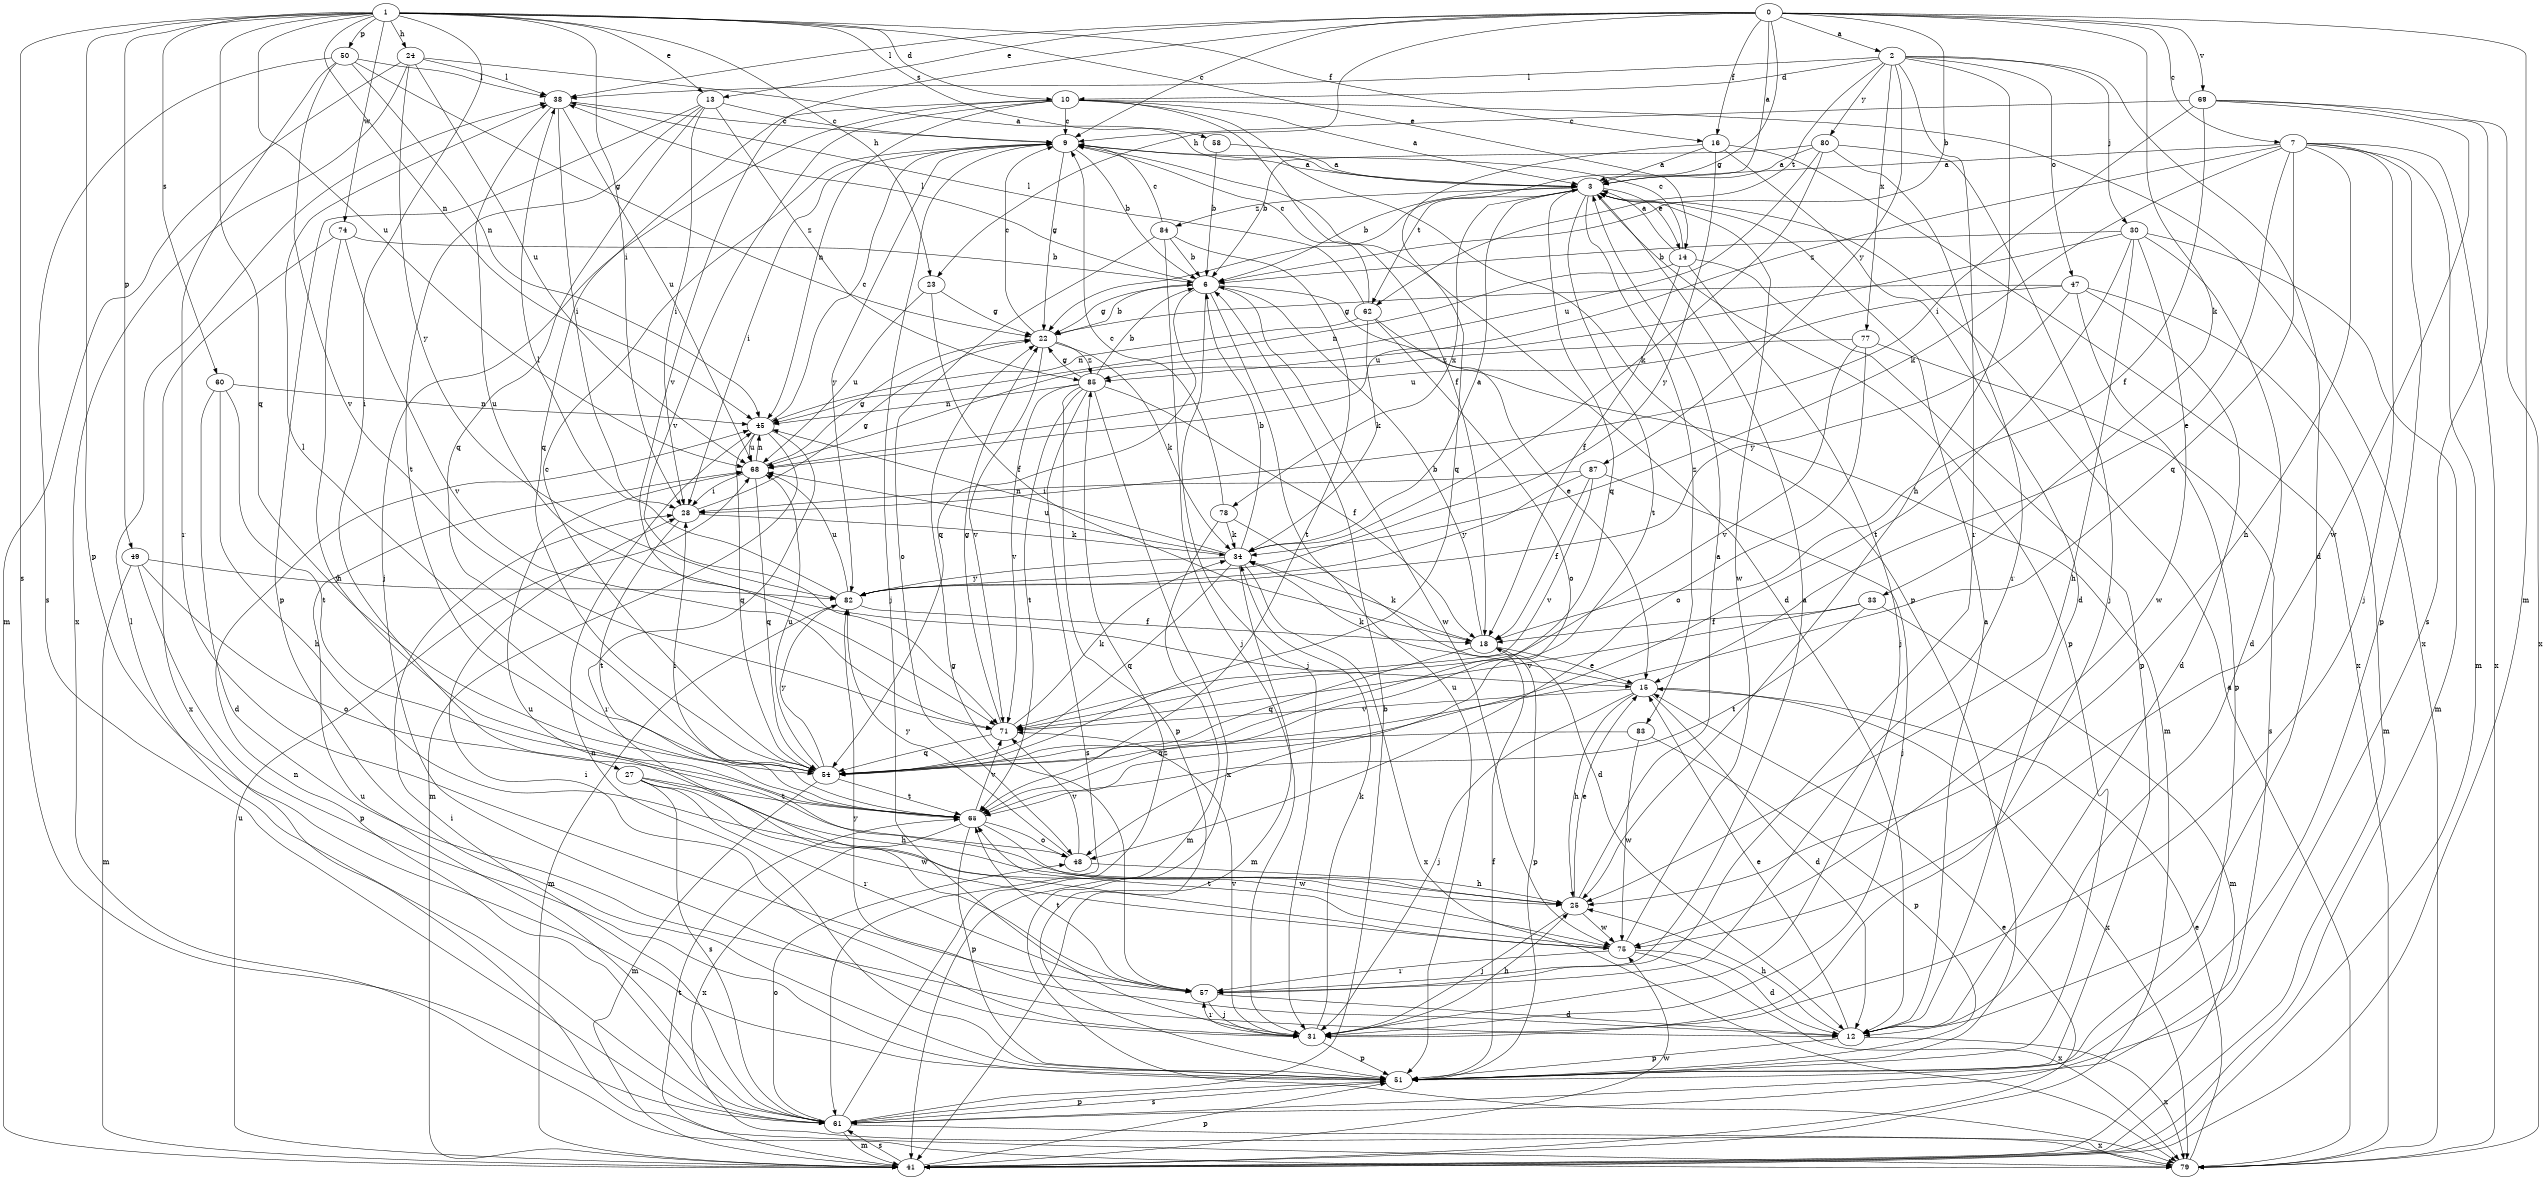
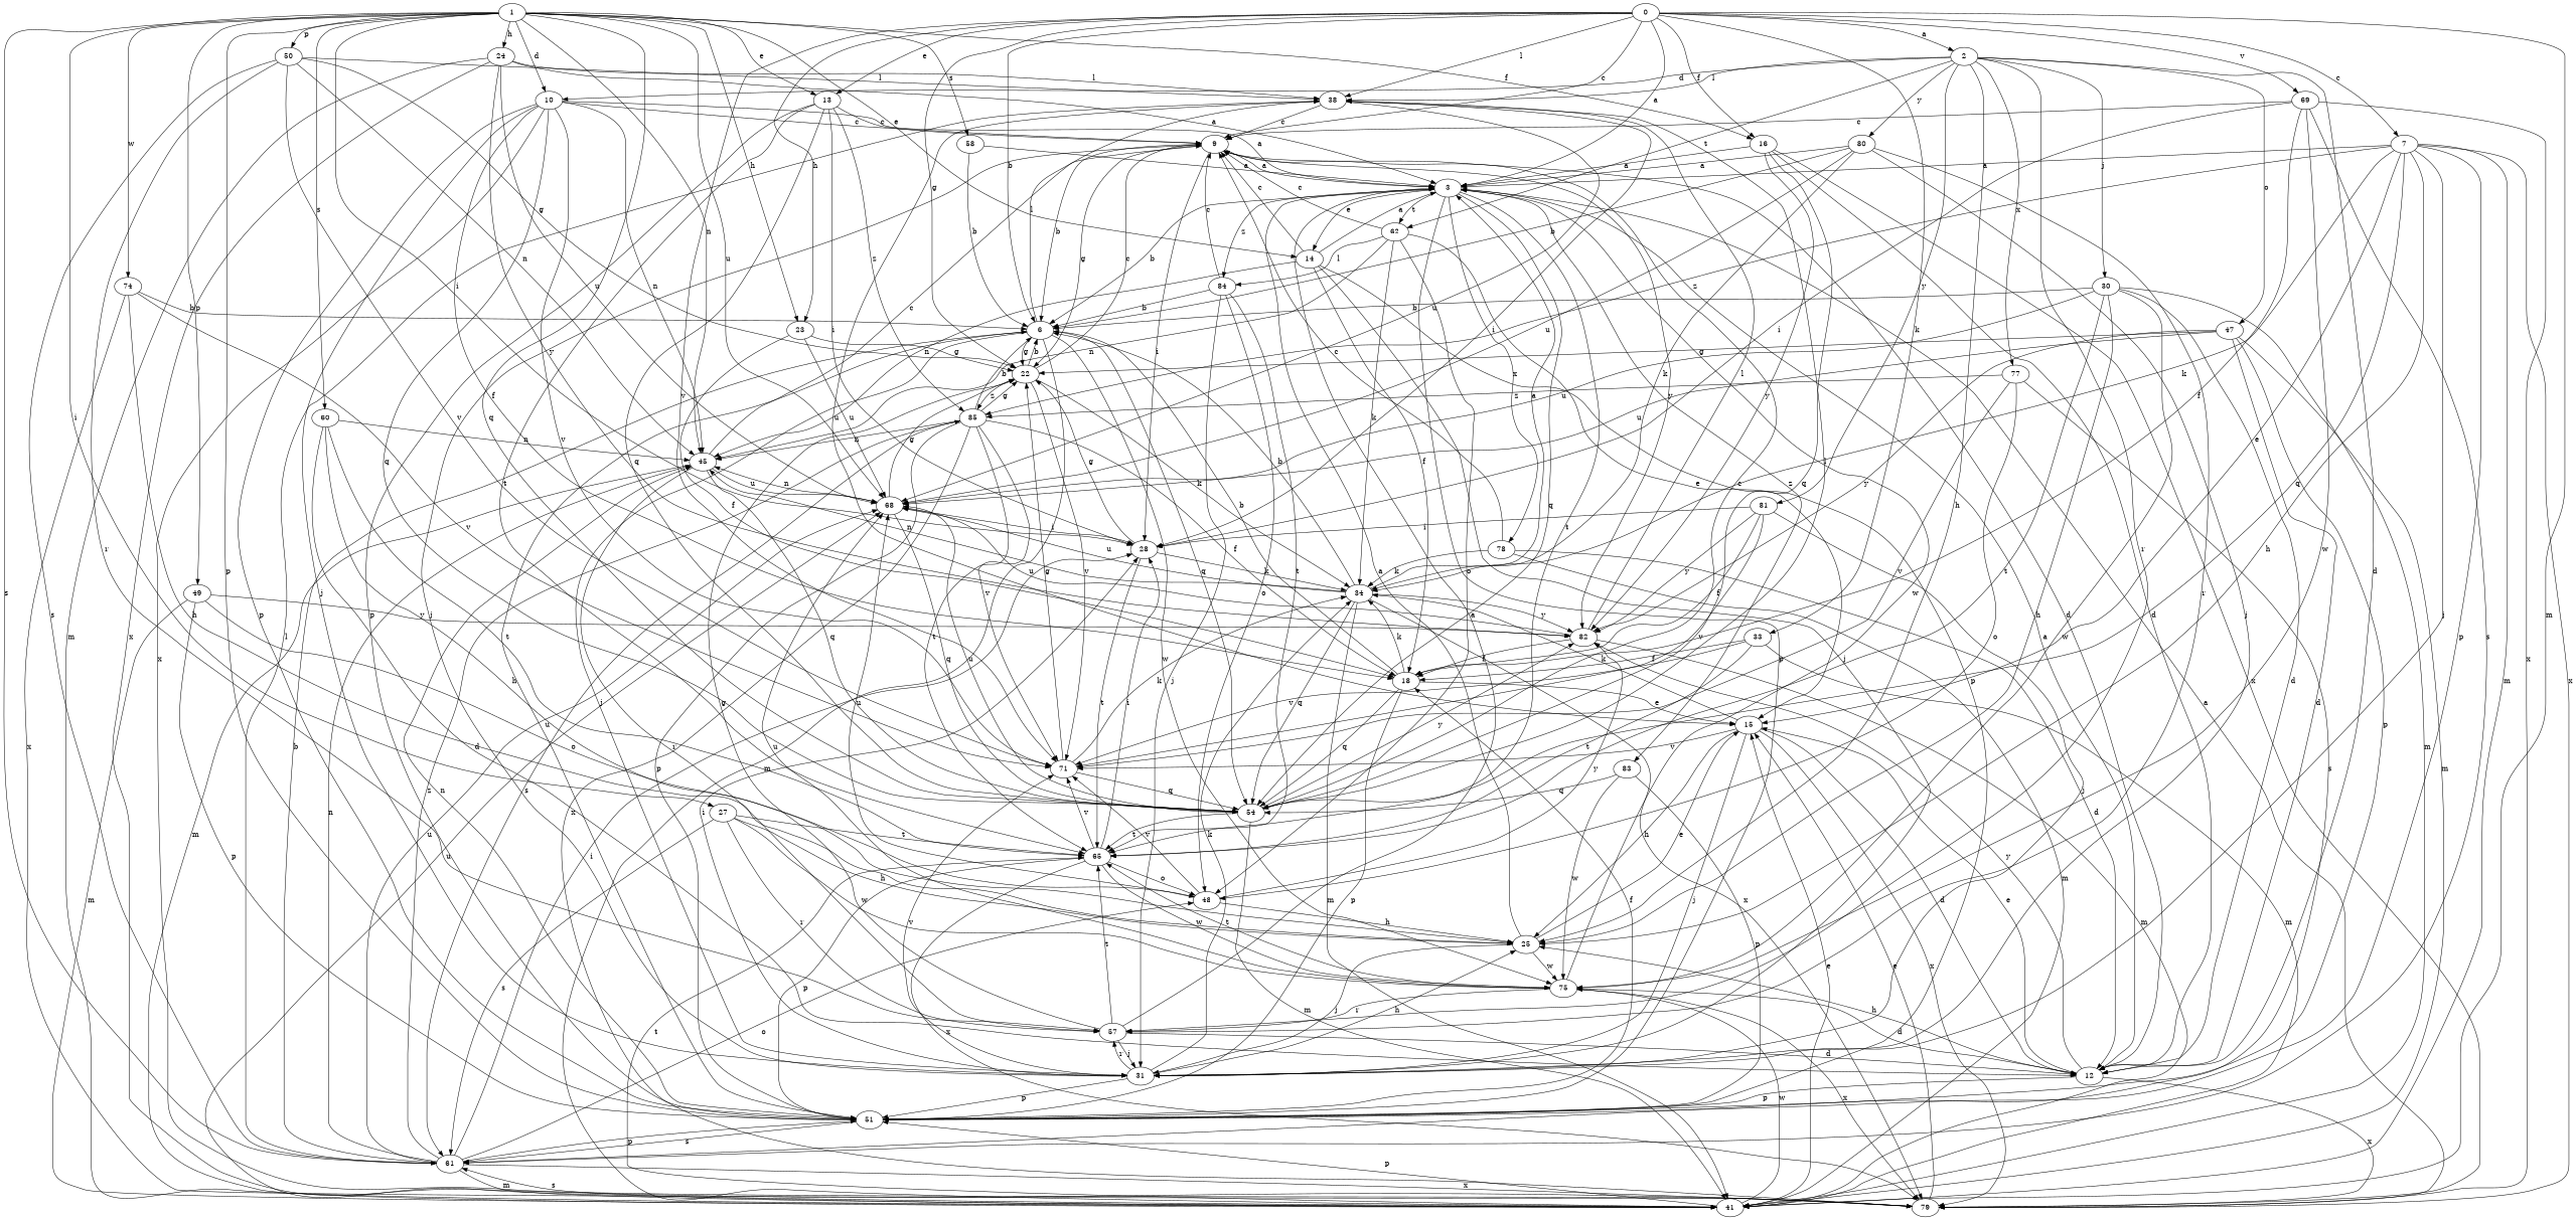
  strict digraph {
    0
    2
    3
    6
    7
    9
    13
    16
    22
    23
    33
    38
    41
    69
    71
    10
    12
    25
    30
    47
    57
    62
    77
    80
-   81 [label=87]
+   81
    14
    51
    54
    65
    78
    83
    84
    31
    75
    15
    34
    79
    85
    28
    82
    68
    18
    61
    1
    24
    27
    45
    49
    50
    58
    60
    74
    48
    0 -> 2 [label=a]
    0 -> 3 [label=a]
    0 -> 6 [label=b]
    0 -> 7 [label=c]
    0 -> 9 [label=c]
    0 -> 13 [label=e]
    0 -> 16 [label=f]
    0 -> 22 [label=g]
    0 -> 23 [label=h]
    0 -> 33 [label=k]
    0 -> 38 [label=l]
    0 -> 41 [label=m]
    0 -> 69 [label=v]
    0 -> 71 [label=v]
    2 -> 38 [label=l]
    2 -> 10 [label=d]
    2 -> 12 [label=d]
    2 -> 25 [label=h]
    2 -> 30 [label=j]
    2 -> 47 [label=o]
    2 -> 57 [label=r]
    2 -> 62 [label=t]
    2 -> 77 [label=x]
    2 -> 80 [label=y]
    2 -> 81 [label=y]
    3 -> 6 [label=b]
    3 -> 62 [label=t]
    3 -> 14 [label=e]
    3 -> 51 [label=p]
    3 -> 54 [label=q]
    3 -> 65 [label=t]
    3 -> 78 [label=x]
    3 -> 83 [label=z]
    3 -> 84 [label=z]
    6 -> 22 [label=g]
    6 -> 38 [label=l]
    6 -> 41 [label=m]
    6 -> 51 [label=u]
    6 -> 54 [label=q]
    6 -> 31 [label=j]
    6 -> 75 [label=w]
    7 -> 3 [label=a]
    7 -> 41 [label=m]
    7 -> 25 [label=h]
    7 -> 51 [label=p]
    7 -> 54 [label=q]
    7 -> 31 [label=j]
    7 -> 15 [label=e]
    7 -> 34 [label=k]
    7 -> 79 [label=x]
    7 -> 85 [label=z]
    9 -> 3 [label=a]
    9 -> 6 [label=b]
    9 -> 22 [label=g]
    9 -> 12 [label=d]
    9 -> 31 [label=j]
    9 -> 28 [label=i]
    9 -> 82 [label=y]
    13 -> 9 [label=c]
    13 -> 51 [label=p]
    13 -> 54 [label=q]
    13 -> 65 [label=t]
    13 -> 85 [label=z]
    13 -> 28 [label=i]
    16 -> 3 [label=a]
    16 -> 12 [label=d]
    16 -> 54 [label=q]
    16 -> 79 [label=x]
    16 -> 82 [label=y]
    22 -> 6 [label=b]
    22 -> 9 [label=c]
    22 -> 71 [label=v]
    22 -> 34 [label=k]
    22 -> 85 [label=z]
    23 -> 22 [label=g]
    23 -> 68 [label=u]
    23 -> 18 [label=f]
    33 -> 41 [label=m]
    33 -> 71 [label=v]
    33 -> 65 [label=t]
    33 -> 18 [label=f]
    38 -> 9 [label=c]
    38 -> 15 [label=u]
    38 -> 28 [label=i]
    38 -> 68 [label=u]
    41 -> 51 [label=p]
    41 -> 65 [label=t]
    41 -> 75 [label=w]
    41 -> 15 [label=e]
    41 -> 68 [label=u]
    41 -> 61 [label=s]
    69 -> 9 [label=c]
    69 -> 75 [label=w]
    69 -> 79 [label=x]
    69 -> 28 [label=i]
    69 -> 18 [label=f]
    69 -> 61 [label=s]
    71 -> 22 [label=g]
    71 -> 54 [label=q]
    71 -> 34 [label=k]
    10 -> 3 [label=a]
    10 -> 9 [label=c]
    10 -> 71 [label=v]
    10 -> 51 [label=p]
    10 -> 54 [label=q]
    10 -> 31 [label=j]
    10 -> 79 [label=x]
    10 -> 18 [label=f]
    10 -> 45 [label=n]
    12 -> 3 [label=a]
    12 -> 25 [label=h]
    12 -> 51 [label=p]
    12 -> 15 [label=e]
    12 -> 79 [label=x]
    12 -> 82 [label=y]
    25 -> 3 [label=a]
    25 -> 31 [label=j]
    25 -> 75 [label=w]
    25 -> 15 [label=e]
    30 -> 6 [label=b]
    30 -> 41 [label=m]
    30 -> 12 [label=d]
    30 -> 25 [label=h]
    30 -> 65 [label=t]
    30 -> 75 [label=w]
    30 -> 68 [label=u]
    47 -> 22 [label=g]
    47 -> 41 [label=m]
    47 -> 12 [label=d]
    47 -> 51 [label=p]
    47 -> 82 [label=y]
    47 -> 68 [label=u]
    57 -> 3 [label=a]
    57 -> 22 [label=g]
    57 -> 12 [label=d]
    57 -> 65 [label=t]
    57 -> 31 [label=j]
    62 -> 9 [label=c]
-   62 -> 38 [label=l]
+   62 -> 84 [label=l]
    62 -> 15 [label=e]
    62 -> 34 [label=k]
    62 -> 45 [label=n]
    62 -> 48 [label=o]
    77 -> 71 [label=v]
    77 -> 85 [label=z]
    77 -> 61 [label=s]
    77 -> 48 [label=o]
    80 -> 3 [label=a]
    80 -> 6 [label=b]
    80 -> 57 [label=r]
    80 -> 31 [label=j]
    80 -> 34 [label=k]
    80 -> 68 [label=u]
    81 -> 71 [label=v]
    81 -> 31 [label=j]
    81 -> 28 [label=i]
    81 -> 82 [label=y]
    81 -> 18 [label=f]
    14 -> 3 [label=a]
    14 -> 9 [label=c]
    14 -> 51 [label=p]
    14 -> 31 [label=j]
    14 -> 18 [label=f]
    14 -> 45 [label=n]
    51 -> 18 [label=f]
    51 -> 61 [label=s]
    51 -> 45 [label=n]
    54 -> 9 [label=c]
    54 -> 38 [label=l]
    54 -> 41 [label=m]
    54 -> 65 [label=t]
    54 -> 82 [label=y]
    54 -> 68 [label=u]
    65 -> 71 [label=v]
    65 -> 51 [label=p]
    65 -> 75 [label=w]
    65 -> 79 [label=x]
    65 -> 28 [label=i]
    65 -> 48 [label=o]
    78 -> 9 [label=c]
    78 -> 41 [label=m]
    78 -> 12 [label=d]
    78 -> 34 [label=k]
    83 -> 51 [label=p]
    83 -> 54 [label=q]
    83 -> 75 [label=w]
    84 -> 6 [label=b]
    84 -> 9 [label=c]
    84 -> 65 [label=t]
    84 -> 31 [label=j]
    84 -> 48 [label=o]
    31 -> 71 [label=v]
    31 -> 25 [label=h]
    31 -> 57 [label=r]
    31 -> 51 [label=p]
    31 -> 34 [label=k]
    31 -> 28 [label=i]
    75 -> 3 [label=w]
    75 -> 12 [label=d]
    75 -> 57 [label=r]
    75 -> 65 [label=t]
    75 -> 79 [label=x]
    75 -> 68 [label=u]
    15 -> 71 [label=v]
    15 -> 12 [label=d]
    15 -> 25 [label=h]
    15 -> 31 [label=j]
    15 -> 34 [label=k]
    15 -> 79 [label=x]
    34 -> 3 [label=a]
    34 -> 6 [label=b]
    34 -> 41 [label=m]
    34 -> 54 [label=q]
    34 -> 79 [label=x]
    34 -> 82 [label=y]
    34 -> 68 [label=u]
    34 -> 45 [label=n]
    79 -> 3 [label=a]
    79 -> 15 [label=e]
    85 -> 6 [label=b]
    85 -> 22 [label=g]
    85 -> 71 [label=v]
    85 -> 51 [label=p]
    85 -> 65 [label=t]
    85 -> 79 [label=x]
    85 -> 18 [label=f]
    85 -> 61 [label=s]
    85 -> 45 [label=n]
    28 -> 22 [label=g]
    28 -> 65 [label=t]
    28 -> 34 [label=k]
    82 -> 38 [label=l]
    82 -> 41 [label=m]
    82 -> 68 [label=u]
    82 -> 18 [label=f]
    68 -> 22 [label=g]
    68 -> 54 [label=q]
    68 -> 28 [label=i]
    68 -> 45 [label=n]
    18 -> 6 [label=b]
    18 -> 51 [label=p]
    18 -> 54 [label=q]
    18 -> 15 [label=e]
    18 -> 34 [label=k]
    61 -> 6 [label=b]
    61 -> 38 [label=l]
    61 -> 41 [label=m]
    61 -> 51 [label=p]
    61 -> 79 [label=x]
    61 -> 85 [label=z]
    61 -> 28 [label=i]
    61 -> 68 [label=u]
    61 -> 45 [label=n]
    61 -> 48 [label=o]
    1 -> 13 [label=e]
    1 -> 16 [label=f]
    1 -> 23 [label=h]
    1 -> 10 [label=d]
    1 -> 14 [label=e]
    1 -> 51 [label=p]
    1 -> 54 [label=q]
    1 -> 28 [label=i]
    1 -> 68 [label=u]
    1 -> 61 [label=s]
    1 -> 24 [label=h]
    1 -> 27 [label=i]
    1 -> 45 [label=n]
    1 -> 49 [label=p]
    1 -> 50 [label=p]
    1 -> 58 [label=s]
    1 -> 60 [label=s]
    1 -> 74 [label=w]
    24 -> 3 [label=a]
    24 -> 38 [label=l]
    24 -> 41 [label=m]
    24 -> 79 [label=x]
    24 -> 82 [label=y]
    24 -> 68 [label=u]
    27 -> 25 [label=h]
    27 -> 57 [label=r]
    27 -> 65 [label=t]
    27 -> 75 [label=w]
    27 -> 61 [label=s]
    45 -> 9 [label=c]
    45 -> 41 [label=m]
    45 -> 57 [label=r]
    45 -> 54 [label=q]
    45 -> 68 [label=u]
    49 -> 41 [label=m]
    49 -> 51 [label=p]
    49 -> 82 [label=y]
    49 -> 48 [label=o]
    50 -> 22 [label=g]
    50 -> 38 [label=l]
    50 -> 71 [label=v]
    50 -> 57 [label=r]
    50 -> 61 [label=s]
    50 -> 45 [label=n]
    58 -> 3 [label=a]
    58 -> 6 [label=b]
    60 -> 12 [label=d]
    60 -> 25 [label=h]
    60 -> 65 [label=t]
    60 -> 45 [label=n]
    74 -> 6 [label=b]
    74 -> 71 [label=v]
    74 -> 25 [label=h]
    74 -> 79 [label=x]
    48 -> 71 [label=v]
    48 -> 25 [label=h]
    48 -> 82 [label=y]
+   48 -> 68 [label=u]
  }
